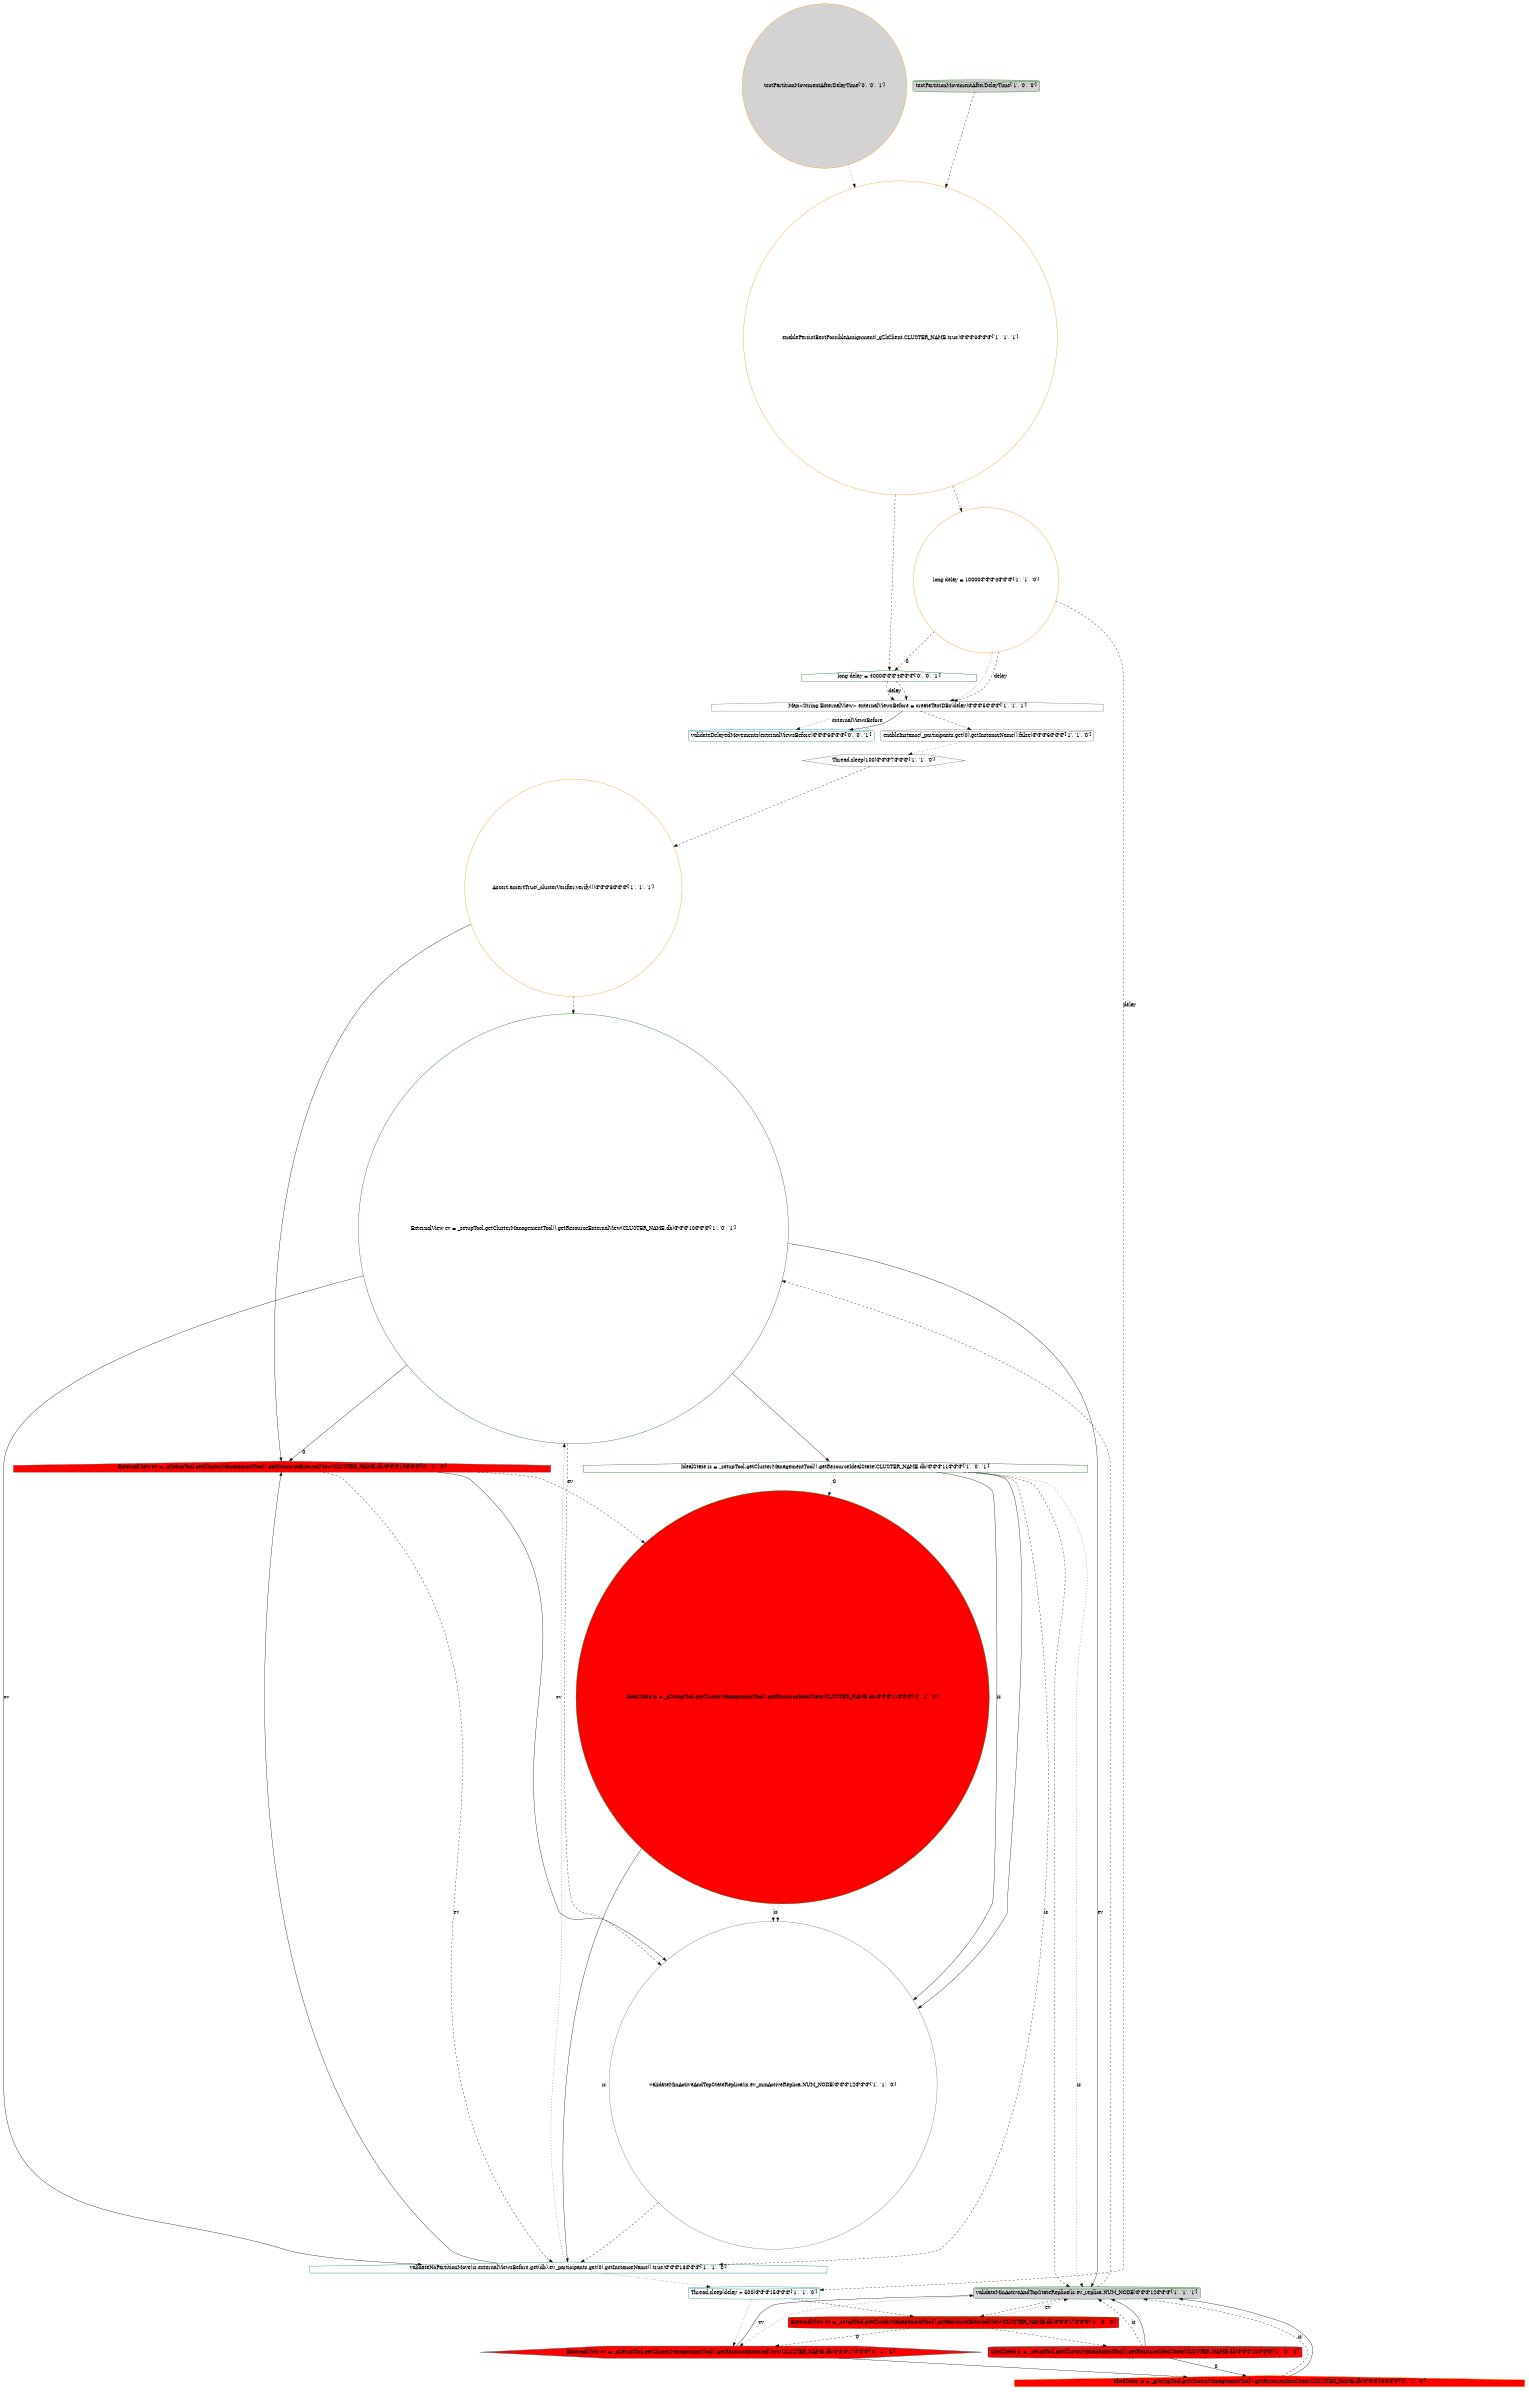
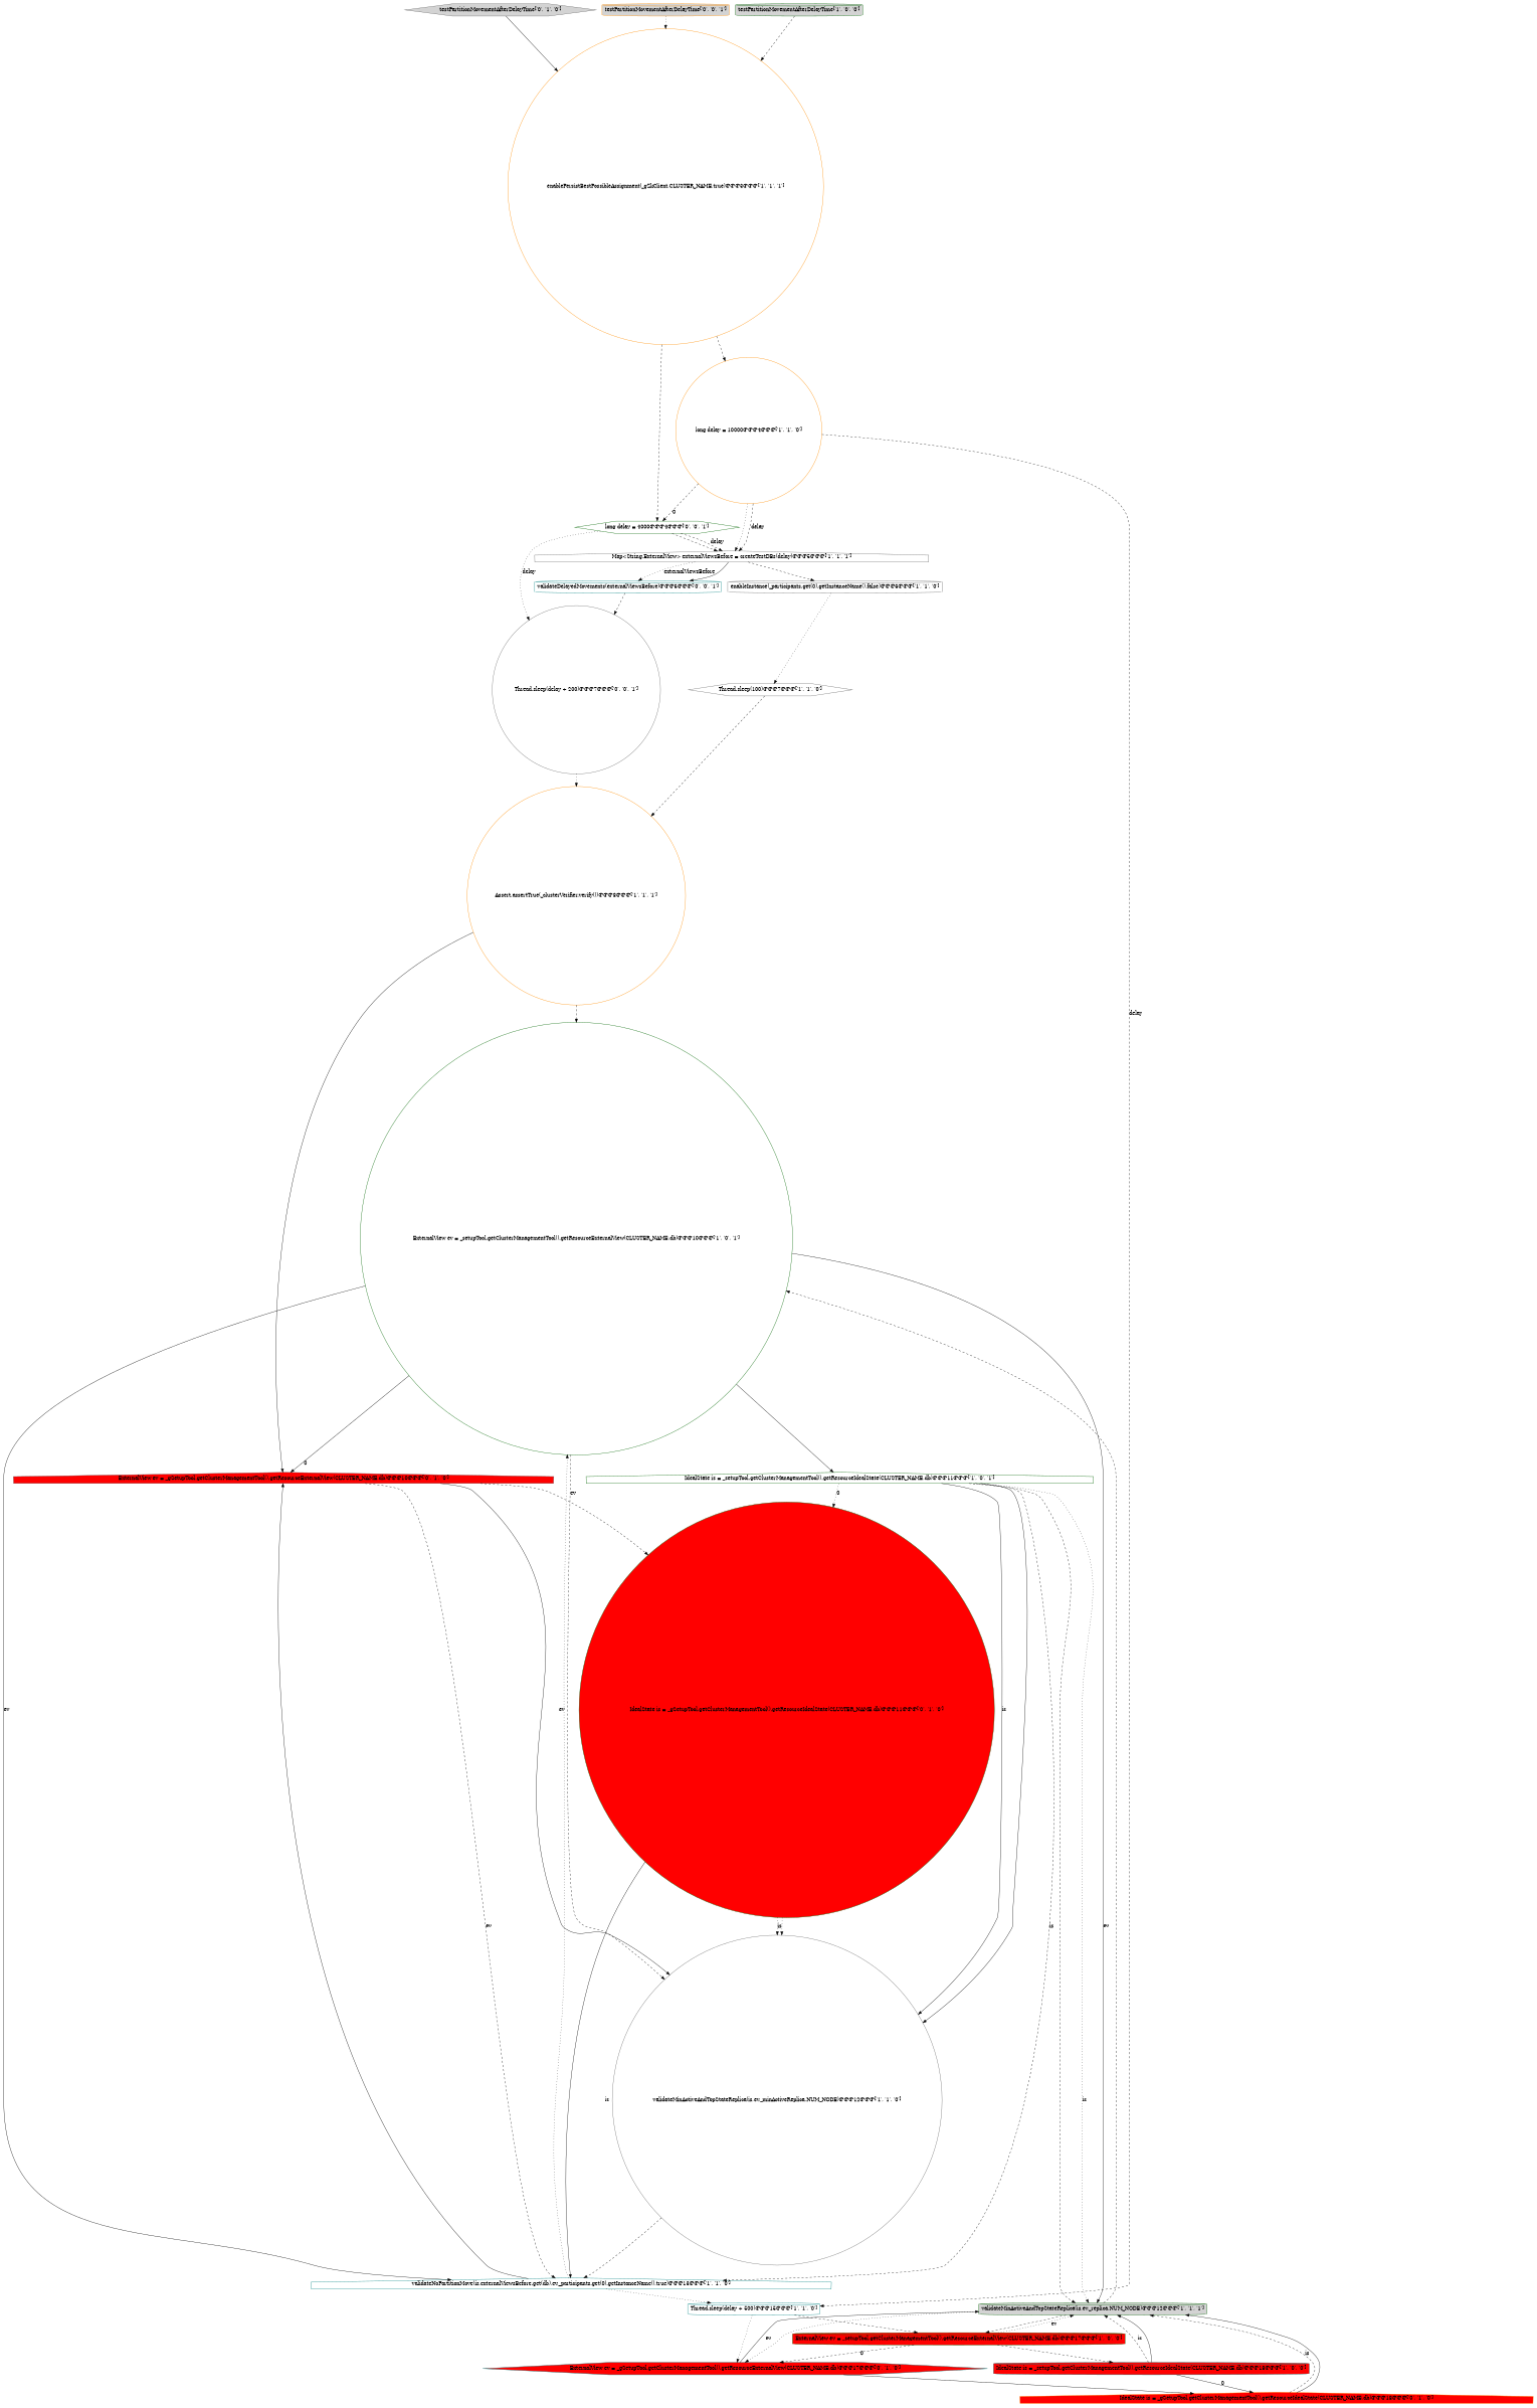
  digraph {
    node [color=darkgreen fillcolor=white shape=cylinder style=filled]
    edge [style=dashed]
    n1 [color=darkorange label="enablePersistBestPossibleAssignment(_gZkClient,CLUSTER_NAME,true)@@@3@@@['1', '1', '1']" shape=circle]
    n2 [color=darkorange label="long delay = 10000@@@4@@@['1', '1', '0']" shape=circle]
-   n3 [label="long delay = 4000@@@4@@@['0', '0', '1']" shape=house]
+   n3 [label="long delay = 4000@@@4@@@['0', '0', '1']" shape=hexagon]
    n4 [color=teal label="Thread.sleep(delay + 500)@@@15@@@['1', '1', '0']"]
    n5 [color=gray40 label="Map<String,ExternalView> externalViewsBefore = createTestDBs(delay)@@@5@@@['1', '1', '1']" shape=house]
+   n6 [color=gray40 label="Thread.sleep(delay + 200)@@@7@@@['0', '0', '1']" shape=circle]
+   n7 [color=gray40 fillcolor=lightgray label="testPartitionMovementAfterDelayTime['0', '1', '0']" shape=hexagon]
    n8 [color=teal fillcolor=red label="ExternalView ev = _gSetupTool.getClusterManagementTool().getResourceExternalView(CLUSTER_NAME,db)@@@17@@@['0', '1', '0']" shape=hexagon]
    n9 [color=darkorange fillcolor=red label="IdealState is = _gSetupTool.getClusterManagementTool().getResourceIdealState(CLUSTER_NAME,db)@@@18@@@['0', '1', '0']" shape=house]
    n10 [fillcolor=lightgray label="validateMinActiveAndTopStateReplica(is,ev,_replica,NUM_NODE)@@@12@@@['1', '1', '1']"]
    n11 [label="ExternalView ev = _setupTool.getClusterManagementTool().getResourceExternalView(CLUSTER_NAME,db)@@@10@@@['1', '0', '1']" shape=circle]
    n12 [fillcolor=red label="ExternalView ev = _setupTool.getClusterManagementTool().getResourceExternalView(CLUSTER_NAME,db)@@@17@@@['1', '0', '0']"]
    n13 [color=darkorange label="Assert.assertTrue(_clusterVerifier.verify())@@@8@@@['1', '1', '1']" shape=circle]
    n14 [color=gray40 fillcolor=red label="ExternalView ev = _gSetupTool.getClusterManagementTool().getResourceExternalView(CLUSTER_NAME,db)@@@10@@@['0', '1', '0']" shape=house]
    n15 [color=teal label="validateDelayedMovements(externalViewsBefore)@@@6@@@['0', '0', '1']"]
    n16 [color=gray40 label="enableInstance(_participants.get(0).getInstanceName(),false)@@@6@@@['1', '1', '0']"]
    n17 [label="IdealState is = _setupTool.getClusterManagementTool().getResourceIdealState(CLUSTER_NAME,db)@@@11@@@['1', '0', '1']" shape=house]
    n18 [color=teal label="validateNoPartitionMove(is,externalViewsBefore.get(db),ev,_participants.get(0).getInstanceName(),true)@@@13@@@['1', '1', '0']" shape=house]
    n19 [color=gray40 label="validateMinActiveAndTopStateReplica(is,ev,_minActiveReplica,NUM_NODE)@@@12@@@['1', '1', '0']" shape=circle]
    n20 [fillcolor=red label="IdealState is = _gSetupTool.getClusterManagementTool().getResourceIdealState(CLUSTER_NAME,db)@@@11@@@['0', '1', '0']" shape=circle]
    n21 [color=gray40 label="Thread.sleep(100)@@@7@@@['1', '1', '0']" shape=hexagon]
    n22 [color=teal fillcolor=red label="IdealState is = _setupTool.getClusterManagementTool().getResourceIdealState(CLUSTER_NAME,db)@@@18@@@['1', '0', '0']"]
-   n23 [color=darkorange fillcolor=lightgray label="testPartitionMovementAfterDelayTime['0', '0', '1']" shape=circle]
+   n23 [color=darkorange fillcolor=lightgray label="testPartitionMovementAfterDelayTime['0', '0', '1']"]
    n24 [fillcolor=lightgray label="testPartitionMovementAfterDelayTime['1', '0', '0']"]
    n1 -> n2
    n1 -> n3
    n2 -> n3 [label=0]
    n2 -> n4 [label=delay]
    n2 -> n5 [style=dotted]
    n2 -> n5 [label=delay]
    n3 -> n5
    n3 -> n5 [label=delay]
+   n3 -> n6 [label=delay style=dotted]
    n4 -> n8 [style=dotted]
    n4 -> n12
    n5 -> n15 [label=externalViewsBefore style=dotted]
    n5 -> n15 [style=solid]
    n5 -> n16
+   n6 -> n13 [style=dotted]
+   n7 -> n1 [style=solid]
    n8 -> n9 [style=solid]
    n8 -> n10 [label=ev style=solid]
    n9 -> n10 [label=is]
    n9 -> n10 [style=solid]
    n10 -> n8 [style=dotted]
    n10 -> n11
    n10 -> n12
    n11 -> n10 [label=ev style=solid]
    n11 -> n14 [label=0 style=solid]
    n11 -> n17 [style=solid]
    n11 -> n18 [label=ev style=solid]
    n11 -> n19 [label=ev]
    n12 -> n8 [label=0]
    n12 -> n10 [label=ev style=dotted]
    n12 -> n22
    n13 -> n11
    n13 -> n14 [style=solid]
    n14 -> n18 [label=ev]
    n14 -> n19 [label=ev style=solid]
    n14 -> n20
+   n15 -> n6
    n16 -> n21 [style=dotted]
    n17 -> n10
    n17 -> n10 [label=is style=dotted]
    n17 -> n18 [label=is]
    n17 -> n19 [style=solid]
    n17 -> n19 [label=is style=solid]
    n17 -> n20 [label=0 style=dotted]
    n18 -> n4 [style=dotted]
    n18 -> n11 [style=dotted]
    n18 -> n14 [style=solid]
    n19 -> n18
    n20 -> n18 [label=is style=solid]
    n20 -> n19 [label=is style=dotted]
    n20 -> n19 [style=dotted]
    n21 -> n13
    n22 -> n9 [label=0 style=solid]
    n22 -> n10 [label=is]
    n22 -> n10 [style=solid]
    n23 -> n1 [style=dotted]
    n24 -> n1
  }
